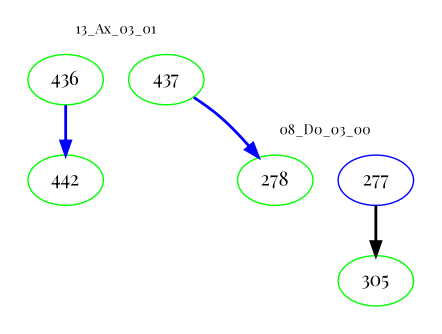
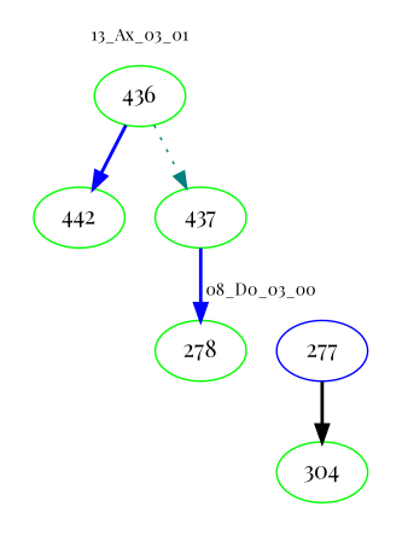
  digraph {
    fontname="Playfair Display"
    node [color=green fontname="Playfair Display"]
    edge [color=blue fontname="Playfair Display" style=bold]
    n1 [label=436]
    n2 [label=442]
    n3 [label=437]
    n4 [color=blue label=277]
    n5 [label=278]
-   n6 [label=305]
+   n6 [label=304]
    subgraph cluster_1 {
      color=white
      fontsize=10
      label="13_Ax_03_01"
      n1
      n2
      n3
    }
    subgraph cluster_2 {
      color=white
      fontsize=10
      label="08_D0_03_00"
      n4
      n5
      n6
    }
    n1 -> n2
+   n1 -> n3 [color=teal style=dotted]
    n3 -> n5
    n4 -> n6 [color=black]
  }
